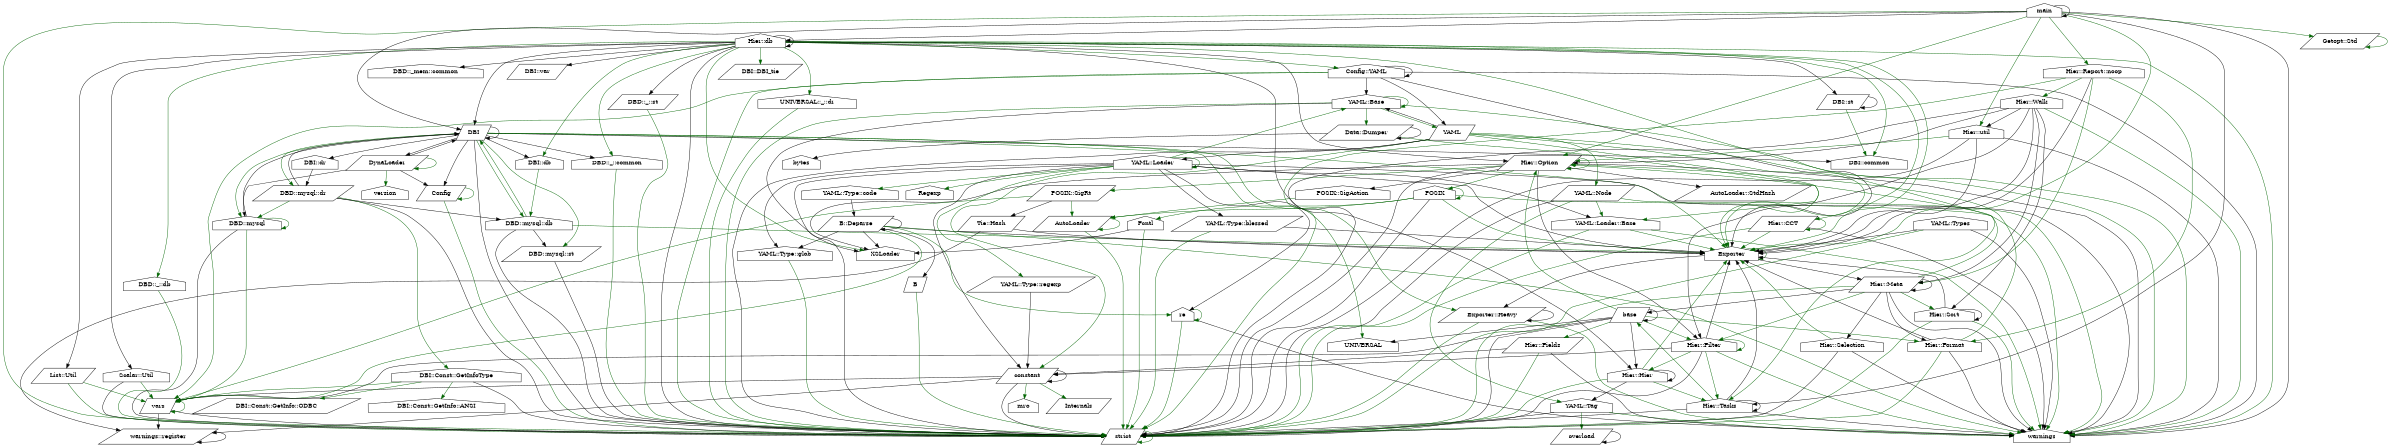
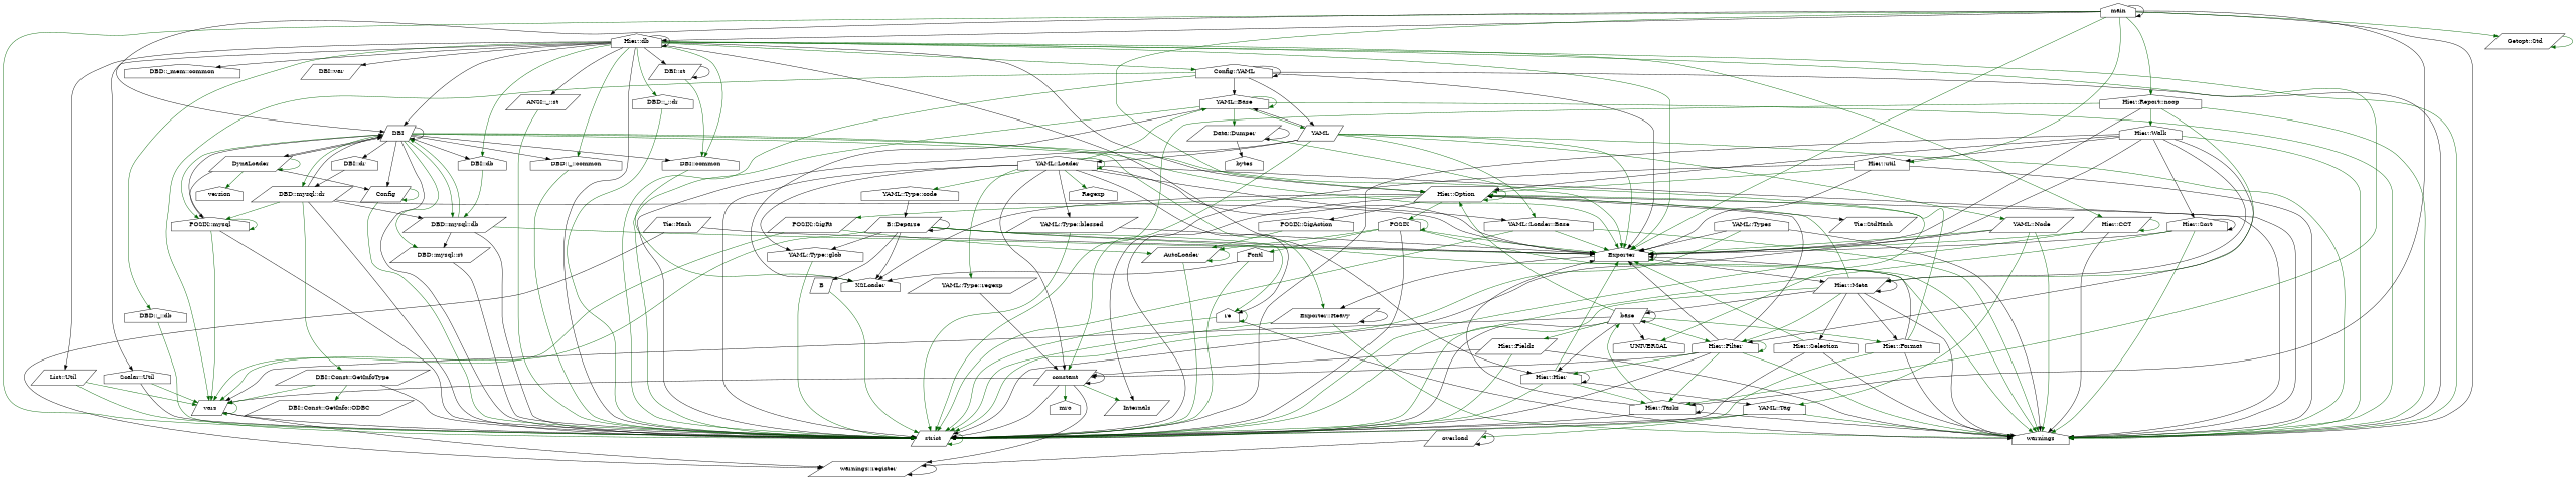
  digraph {
    node [shape=house]
    edge [color=darkgreen]
    "Hier::db"
    "Hier::Option" [shape=parallelogram]
    Exporter
    "strict" [shape=parallelogram]
    "Hier::Tasks"
    DBI [shape=parallelogram]
    "DBI::common"
    "Hier::Hier"
-   "DBD::_::dr" [label="UNIVERSAL::_::dr"]
+   "DBD::_::dr"
    warnings
    "Config::YAML"
    "DBD::_mem::common"
    "DBD::_::common"
    "Hier::CCT" [shape=parallelogram]
    "DBI::var" [shape=parallelogram]
    "DBI::db"
    "DBD::_::db"
-   "DBD::_::st" [shape=parallelogram]
+   "DBD::_::st" [shape=parallelogram label="ANSI::_::st"]
    "List::Util" [shape=parallelogram]
    XSLoader
    "DBI::st" [shape=parallelogram]
    "Scalar::Util"
-   "DBI::DBI_tie" [shape=parallelogram]
-   "Tie::StdHash" [shape=parallelogram label="AutoLoader::StdHash"]
+   "Tie::StdHash" [shape=parallelogram]
    POSIX
    "POSIX::SigRt" [shape=parallelogram]
    "POSIX::SigAction"
    "Hier::Meta" [shape=parallelogram]
    "Exporter::Heavy" [shape=parallelogram]
    base [shape=parallelogram]
    DynaLoader [shape=parallelogram]
    "DBD::mysql::st" [shape=parallelogram]
-   "DBD::mysql::db"
+   "DBD::mysql::db" [shape=parallelogram]
    Config [shape=parallelogram]
    "DBI::dr"
-   "DBD::mysql"
+   "DBD::mysql" [label="POSIX::mysql"]
    "DBD::mysql::dr" [shape=parallelogram]
    UNIVERSAL
    "YAML::Tag"
    vars [shape=parallelogram]
    "YAML::Base"
    YAML [shape=parallelogram]
    Fcntl
    AutoLoader [shape=parallelogram]
    "Tie::Hash" [shape=parallelogram]
    "Hier::Sort"
    "Hier::Filter"
    "Hier::Format"
    "Hier::Selection"
    "Hier::Fields" [shape=parallelogram]
    constant [shape=parallelogram]
    "YAML::Type::blessed" [shape=parallelogram]
    Internals [shape=parallelogram]
    "warnings::register" [shape=parallelogram]
    mro
    "B::Deparse" [shape=parallelogram]
    B [shape=parallelogram]
    re
    "YAML::Type::glob"
    version
-   "DBI::Const::GetInfoType"
+   "DBI::Const::GetInfoType" [shape=parallelogram]
    "YAML::Type::regexp" [shape=parallelogram]
    "YAML::Node" [shape=parallelogram]
    overload [shape=parallelogram]
    "YAML::Loader"
    "YAML::Loader::Base"
    Regexp
    "YAML::Type::code"
    "Data::Dumper" [shape=parallelogram]
    "YAML::Types"
-   "DBI::Const::GetInfo::ANSI"
    "DBI::Const::GetInfo::ODBC" [shape=parallelogram]
    bytes
    main
    "Hier::util"
    "Hier::Report::noop"
    "Getopt::Std" [shape=parallelogram]
    "Hier::Walk"
    "Hier::db" -> "Hier::db" [color=black]
    "Hier::db" -> "Hier::Option" [color=black]
    "Hier::db" -> Exporter
    "Hier::db" -> "strict" [color=black]
    "Hier::db" -> "Hier::Tasks"
    "Hier::db" -> DBI [color=black]
    "Hier::db" -> "DBI::common"
    "Hier::db" -> "Hier::Hier" [color=black]
    "Hier::db" -> "DBD::_::dr"
    "Hier::db" -> warnings
    "Hier::db" -> "Config::YAML"
    "Hier::db" -> "DBD::_mem::common" [color=black]
    "Hier::db" -> "DBD::_::common"
    "Hier::db" -> "Hier::CCT"
    "Hier::db" -> "DBI::var" [color=black]
    "Hier::db" -> "DBI::db"
    "Hier::db" -> "DBD::_::db"
    "Hier::db" -> "DBD::_::st" [color=black]
    "Hier::db" -> "List::Util" [color=black]
-   "Hier::db" -> XSLoader
+   "DBI::common" -> XSLoader
    "Hier::db" -> "DBI::st" [color=black]
    "Hier::db" -> "Scalar::Util" [color=black]
-   "Hier::db" -> "DBI::DBI_tie"
    "Hier::Option" -> "Hier::Option"
    "Hier::Option" -> "strict" [color=black]
    "Hier::Option" -> warnings [color=black]
    "Hier::Option" -> XSLoader [color=black]
    "Hier::Option" -> "Tie::StdHash" [color=black]
    "Hier::Option" -> POSIX
    "Hier::Option" -> "POSIX::SigRt"
    "Hier::Option" -> "POSIX::SigAction" [color=black]
    Exporter -> Exporter
    Exporter -> "Hier::Meta" [color=black]
    Exporter -> "Exporter::Heavy" [color=black]
    "strict" -> "strict"
    "Hier::Tasks" -> Exporter [color=black]
    "Hier::Tasks" -> "strict" [color=black]
    "Hier::Tasks" -> "Hier::Tasks" [color=black]
    "Hier::Tasks" -> warnings [color=black]
    "Hier::Tasks" -> base
    DBI -> Exporter
    DBI -> "strict" [color=black]
    DBI -> DBI [color=black]
    DBI -> "DBI::common" [color=black]
    DBI -> "DBD::_::common" [color=black]
    DBI -> "DBI::db" [color=black]
    DBI -> "Exporter::Heavy"
    DBI -> DynaLoader [color=black]
    DBI -> "DBD::mysql::st"
    DBI -> "DBD::mysql::db"
    DBI -> Config [color=black]
    DBI -> "DBI::dr" [color=black]
    DBI -> "DBD::mysql"
    DBI -> "DBD::mysql::dr"
    DBI -> UNIVERSAL
    "Hier::Hier" -> Exporter
    "Hier::Hier" -> "strict"
    "Hier::Hier" -> "Hier::Tasks"
    "Hier::Hier" -> "Hier::Hier" [color=black]
    "Hier::Hier" -> "YAML::Tag" [color=black]
    "DBD::_::dr" -> "strict"
    "Config::YAML" -> Exporter [color=black]
    "Config::YAML" -> "strict"
    "Config::YAML" -> warnings [color=black]
    "Config::YAML" -> "Config::YAML" [color=black]
    "Config::YAML" -> vars
    "Config::YAML" -> "YAML::Base" [color=black]
    "Config::YAML" -> YAML [color=black]
    "DBD::_::common" -> "strict"
    "Hier::CCT" -> Exporter
    "Hier::CCT" -> "strict"
    "Hier::CCT" -> warnings [color=black]
    "Hier::CCT" -> "Hier::CCT"
    "DBI::db" -> "DBD::mysql::db"
    "DBD::_::db" -> "strict"
    "DBD::_::st" -> "strict"
    "List::Util" -> "strict"
    "List::Util" -> vars
    "DBI::st" -> "DBI::common"
    "DBI::st" -> "DBI::st" [color=black]
    "Scalar::Util" -> "strict" [color=black]
    "Scalar::Util" -> vars
    POSIX -> Exporter
    POSIX -> "strict" [color=black]
    POSIX -> warnings
    POSIX -> POSIX
    POSIX -> Fcntl
    POSIX -> AutoLoader
    "POSIX::SigRt" -> vars
    "POSIX::SigRt" -> AutoLoader
-   "POSIX::SigRt" -> "Tie::Hash" [color=black]
    "POSIX::SigAction" -> AutoLoader
    "Hier::Meta" -> "Hier::Option"
    "Hier::Meta" -> "strict"
    "Hier::Meta" -> warnings [color=black]
    "Hier::Meta" -> "Hier::Meta" [color=black]
    "Hier::Meta" -> base [color=black]
-   "Hier::Meta" -> "Hier::Sort"
    "Hier::Meta" -> "Hier::Filter"
    "Hier::Meta" -> "Hier::Format" [color=black]
    "Hier::Meta" -> "Hier::Selection" [color=black]
    "Exporter::Heavy" -> "strict"
    "Exporter::Heavy" -> warnings
    "Exporter::Heavy" -> "Exporter::Heavy" [color=black]
    base -> "Hier::Option"
    base -> "strict" [color=black]
    base -> "Hier::Hier" [color=black]
    base -> base [color=black]
    base -> UNIVERSAL [color=black]
    base -> vars [color=black]
    base -> "Hier::Filter"
    base -> "Hier::Format"
    base -> "Hier::Fields"
    DynaLoader -> DBI [color=black]
    DynaLoader -> DynaLoader
    DynaLoader -> Config [color=black]
    DynaLoader -> "DBD::mysql" [color=black]
    DynaLoader -> version
    "DBD::mysql::st" -> "strict" [color=black]
    "DBD::mysql::db" -> Exporter
    "DBD::mysql::db" -> "strict" [color=black]
    "DBD::mysql::db" -> DBI
    "DBD::mysql::db" -> "DBD::mysql::st" [color=black]
    Config -> "strict"
    Config -> Config
    "DBI::dr" -> "DBD::mysql::dr" [color=black]
    "DBD::mysql" -> "strict" [color=black]
    "DBD::mysql" -> DBI [color=black]
    "DBD::mysql" -> "DBD::mysql"
    "DBD::mysql" -> vars
+   "DBD::mysql::dr" -> Exporter [color=black]
    "DBD::mysql::dr" -> "strict" [color=black]
    "DBD::mysql::dr" -> DBI [color=black]
    "DBD::mysql::dr" -> "DBD::mysql::db" [color=black]
    "DBD::mysql::dr" -> "DBD::mysql"
    "DBD::mysql::dr" -> "DBI::Const::GetInfoType"
    "YAML::Tag" -> "strict" [color=black]
    "YAML::Tag" -> warnings
    "YAML::Tag" -> overload
    vars -> "strict" [color=black]
    vars -> vars
    vars -> "warnings::register" [color=black]
    "YAML::Base" -> "strict"
    "YAML::Base" -> warnings
    "YAML::Base" -> XSLoader [color=black]
    "YAML::Base" -> "YAML::Base"
    "YAML::Base" -> YAML
    "YAML::Base" -> "Data::Dumper"
    YAML -> Exporter
    YAML -> "strict" [color=black]
    YAML -> warnings
    YAML -> "YAML::Base" [color=black]
    YAML -> constant
    YAML -> "YAML::Node"
    YAML -> "YAML::Loader" [color=black]
    YAML -> "YAML::Loader::Base"
    Fcntl -> "strict"
    Fcntl -> XSLoader [color=black]
    AutoLoader -> "strict"
    AutoLoader -> AutoLoader
    "Tie::Hash" -> Exporter [color=black]
    "Tie::Hash" -> "warnings::register" [color=black]
    "Hier::Sort" -> Exporter [color=black]
    "Hier::Sort" -> "strict"
    "Hier::Sort" -> warnings
    "Hier::Sort" -> "Hier::Sort" [color=black]
-   "Hier::Option" -> "Hier::Filter" [color=black]
+   "Hier::Filter" -> "Hier::Option" [color=black]
    "Hier::Filter" -> Exporter [color=black]
    "Hier::Filter" -> "strict" [color=black]
    "Hier::Filter" -> "Hier::Tasks"
    "Hier::Filter" -> "Hier::Hier"
    "Hier::Filter" -> warnings
    "Hier::Filter" -> "Hier::Filter"
    "Hier::Filter" -> constant [color=black]
    "Hier::Format" -> "Hier::Option"
    "Hier::Format" -> Exporter [color=black]
    "Hier::Format" -> "strict"
    "Hier::Format" -> warnings [color=black]
    "Hier::Selection" -> Exporter
    "Hier::Selection" -> "strict" [color=black]
    "Hier::Selection" -> warnings [color=black]
    "Hier::Fields" -> "strict"
    "Hier::Fields" -> warnings [color=black]
    "Hier::Fields" -> constant [color=black]
    constant -> "strict" [color=black]
    constant -> vars [color=black]
    constant -> constant [color=black]
    constant -> Internals
    constant -> "warnings::register" [color=black]
    constant -> mro
    "YAML::Type::blessed" -> Exporter [color=black]
    "YAML::Type::blessed" -> "strict"
    "warnings::register" -> "warnings::register" [color=black]
    "B::Deparse" -> Exporter [color=black]
    "B::Deparse" -> warnings
    "B::Deparse" -> XSLoader [color=black]
    "B::Deparse" -> vars
    "B::Deparse" -> "B::Deparse" [color=black]
    "B::Deparse" -> B [color=black]
    "B::Deparse" -> re
    "B::Deparse" -> "YAML::Type::glob" [color=black]
    B -> "strict"
    re -> "strict"
    re -> warnings [color=black]
    re -> re
    "YAML::Type::glob" -> "strict"
    "DBI::Const::GetInfoType" -> "strict" [color=black]
    "DBI::Const::GetInfoType" -> vars
-   "DBI::Const::GetInfoType" -> "DBI::Const::GetInfo::ANSI"
    "DBI::Const::GetInfoType" -> "DBI::Const::GetInfo::ODBC"
    "YAML::Type::regexp" -> constant [color=black]
-   "YAML::Node" -> "YAML::Loader::Base"
+   "YAML::Node" -> Exporter
    "YAML::Node" -> "strict" [color=black]
    "YAML::Node" -> warnings
    "YAML::Node" -> "YAML::Tag"
+   overload -> "warnings::register" [color=black]
    overload -> overload [color=black]
    "YAML::Loader" -> Exporter [color=black]
    "YAML::Loader" -> "strict" [color=black]
    "YAML::Loader" -> warnings [color=black]
    "YAML::Loader" -> "YAML::Base"
    "YAML::Loader" -> constant [color=black]
    "YAML::Loader" -> "YAML::Type::blessed" [color=black]
    "YAML::Loader" -> re [color=black]
    "YAML::Loader" -> "YAML::Type::glob" [color=black]
    "YAML::Loader" -> "YAML::Type::regexp"
    "YAML::Loader" -> "YAML::Loader"
    "YAML::Loader" -> "YAML::Loader::Base" [color=black]
    "YAML::Loader" -> Regexp
    "YAML::Loader" -> "YAML::Type::code"
    "YAML::Loader::Base" -> Exporter
    "YAML::Loader::Base" -> "strict"
    "YAML::Loader::Base" -> warnings
    "YAML::Type::code" -> "B::Deparse" [color=black]
    "Data::Dumper" -> Exporter
    "Data::Dumper" -> "Data::Dumper" [color=black]
    "Data::Dumper" -> bytes [color=black]
    "YAML::Types" -> Exporter [color=black]
    "YAML::Types" -> "strict"
    "YAML::Types" -> warnings [color=black]
    main -> "Hier::db" [color=black]
    main -> "Hier::Option"
    main -> Exporter
    main -> "strict"
    main -> "Hier::Tasks" [color=black]
    main -> DBI [color=black]
    main -> warnings [color=black]
    main -> main [color=black]
    main -> "Hier::util"
    main -> "Hier::Report::noop"
    main -> "Getopt::Std"
    "Hier::util" -> "Hier::Option"
    "Hier::util" -> Exporter [color=black]
-   "Hier::util" -> "strict" [color=black]
+   "Hier::util" -> Internals [color=black]
    "Hier::util" -> warnings [color=black]
    "Hier::Report::noop" -> Exporter [color=black]
    "Hier::Report::noop" -> "strict"
-   "Hier::Report::noop" -> "Hier::Format"
+   "Hier::Report::noop" -> warnings
    "Hier::Report::noop" -> "Hier::Meta"
    "Hier::Report::noop" -> "Hier::Walk"
    "Getopt::Std" -> "Getopt::Std"
    "Hier::Walk" -> "Hier::Option" [color=black]
    "Hier::Walk" -> Exporter [color=black]
    "Hier::Walk" -> "strict" [color=black]
    "Hier::Walk" -> warnings
    "Hier::Walk" -> "Hier::Meta" [color=black]
    "Hier::Walk" -> "Hier::Sort" [color=black]
    "Hier::Walk" -> "Hier::Filter" [color=black]
    "Hier::Walk" -> "Hier::util" [color=black]
  }
